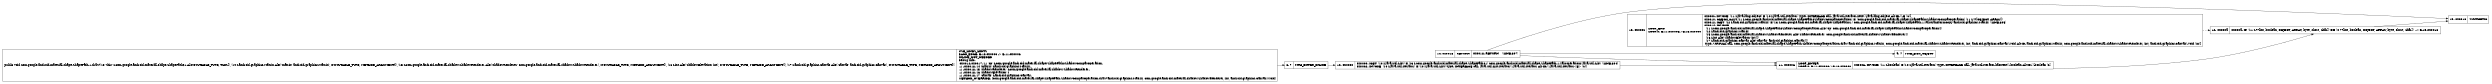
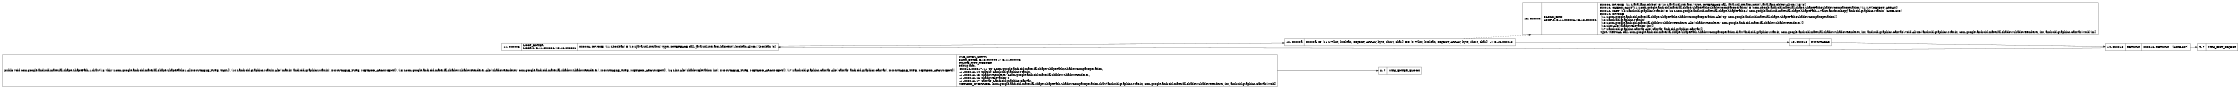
  digraph {
    rankdir=LR
    node [shape=record]
-   n1 [label="{8\:\ ?|MTH_ENTER_INLINE\l}"]
-   n2 [label="{10\:\ 0x0000|0x0000: IGET  (r0 I:java.util.List) = (r3 I:com.google.android.material.shape.ShapePath$1) com.google.android.material.shape.ShapePath.1.val$operations java.util.List  (LINE:304)\l0x0002: INVOKE  (r0 I:java.util.Iterator) = (r0 I:java.util.List) type: INTERFACE call: java.util.List.iterator():java.util.Iterator A[MD:():java.util.Iterator\<E\> (c)]\l}"]
+   n1 [label="{8\:\ ?|MTH_ENTER_BLOCK\l}"]
    n3 [label="{11\:\ 0x0006|LOOP_ENTER\lLOOP:0: B:11:0x0006\-\>B:13:0x000c\l|0x0006: INVOKE  (r1 I:boolean) = (r0 I:java.util.Iterator) type: INTERFACE call: java.util.Iterator.hasNext():boolean A[MD:():boolean (c)]\l}"]
    n4 [label="{12\:\ 0x000a|0x000a: IF  (r1 I:??[int, boolean, OBJECT, ARRAY, byte, short, char]) == (0 ??[int, boolean, OBJECT, ARRAY, byte, short, char])  \-\> B:15:0x0018 \l}"]
-   n5 [label="{13\:\ 0x000c|LOOP_END\lLOOP:0: B:11:0x0006\-\>B:13:0x000c\l|0x000c: INVOKE  (r1 I:java.lang.Object) = (r0 I:java.util.Iterator) type: INTERFACE call: java.util.Iterator.next():java.lang.Object A[MD:():E (c)]\l0x0010: CHECK_CAST (r1 I:com.google.android.material.shape.ShapePath$ShadowCompatOperation) = (com.google.android.material.shape.ShapePath$ShadowCompatOperation) (r1 I:??[OBJECT, ARRAY]) \l0x0012: IGET  (r2 I:android.graphics.Matrix) = (r3 I:com.google.android.material.shape.ShapePath$1) com.google.android.material.shape.ShapePath.1.val$transformCopy android.graphics.Matrix  (LINE:305)\l0x0014: INVOKE  \l  (r1 I:com.google.android.material.shape.ShapePath$ShadowCompatOperation A[D('op' com.google.android.material.shape.ShapePath$ShadowCompatOperation)])\l  (r2 I:android.graphics.Matrix)\l  (r5 I:com.google.android.material.shadow.ShadowRenderer A[D('shadowRenderer' com.google.android.material.shadow.ShadowRenderer)])\l  (r6 I:int A[D('shadowElevation' int)])\l  (r7 I:android.graphics.Canvas A[D('canvas' android.graphics.Canvas)])\l type: VIRTUAL call: com.google.android.material.shape.ShapePath.ShadowCompatOperation.draw(android.graphics.Matrix, com.google.android.material.shadow.ShadowRenderer, int, android.graphics.Canvas):void A[MD:(android.graphics.Matrix, com.google.android.material.shadow.ShadowRenderer, int, android.graphics.Canvas):void (m)]\l}"]
-   n6 [label="{15\:\ 0x0018|SYNTHETIC\l}"]
+   n5 [label="{13\:\ 0x000c|BLOCK_END\lLOOP:0: B:11:0x0006\-\>B:13:0x000c\l|0x000c: INVOKE  (r1 I:java.lang.Object) = (r0 I:java.util.Iterator) type: INTERFACE call: java.util.Iterator.next():java.lang.Object A[MD:():E (c)]\l0x0010: CHECK_CAST (r1 I:com.google.android.material.shape.ShapePath$ShadowCompatOperation) = (com.google.android.material.shape.ShapePath$ShadowCompatOperation) (r1 I:??[OBJECT, ARRAY]) \l0x0012: IGET  (r2 I:android.graphics.Matrix) = (r3 I:com.google.android.material.shape.ShapePath$1) com.google.android.material.shape.ShapePath.1.val$transformCopy android.graphics.Matrix  (LINE:305)\l0x0014: INVOKE  \l  (r1 I:com.google.android.material.shape.ShapePath$ShadowCompatOperation A[D('op' com.google.android.material.shape.ShapePath$ShadowCompatOperation)])\l  (r2 I:android.graphics.Matrix)\l  (r5 I:com.google.android.material.shadow.ShadowRenderer A[D('shadowRenderer' com.google.android.material.shadow.ShadowRenderer)])\l  (r6 I:int A[D('shadowElevation' int)])\l  (r7 I:android.graphics.Canvas A[D('canvas' android.graphics.Canvas)])\l type: VIRTUAL call: com.google.android.material.shape.ShapePath.ShadowCompatOperation.draw(android.graphics.Matrix, com.google.android.material.shadow.ShadowRenderer, int, android.graphics.Canvas):void A[MD:(android.graphics.Matrix, com.google.android.material.shadow.ShadowRenderer, int, android.graphics.Canvas):void (m)]\l}"]
+   n6 [label="{15\:\ 0x0018|IMMUTABLE\l}"]
    n7 [label="{14\:\ 0x0018|RETURN\l|0x0018: RETURN    (LINE:307)\l}"]
    n8 [label="{9\:\ ?|MTH_EXIT_OBJECT\l}"]
    n9 [label="{public void com.google.android.material.shape.ShapePath.1.draw((r3 'this' I:com.google.android.material.shape.ShapePath$1 A[IMMUTABLE_TYPE, THIS]), (r4 I:android.graphics.Matrix A[D('matrix' android.graphics.Matrix), IMMUTABLE_TYPE, METHOD_ARGUMENT]), (r5 I:com.google.android.material.shadow.ShadowRenderer A[D('shadowRenderer' com.google.android.material.shadow.ShadowRenderer), IMMUTABLE_TYPE, METHOD_ARGUMENT]), (r6 I:int A[D('shadowElevation' int), IMMUTABLE_TYPE, METHOD_ARGUMENT]), (r7 I:android.graphics.Canvas A[D('canvas' android.graphics.Canvas), IMMUTABLE_TYPE, METHOD_ARGUMENT]))  | USE_LINES_HINTS\lBACK_EDGE: B:13:0x000c \-\> B:11:0x0006\lINLINE_NOT_NEEDED\lDebug Info:\l  0x0012\-0x0017: r1 'op' Lcom\/google\/android\/material\/shape\/ShapePath$ShadowCompatOperation;\l  \-1 \-0x0018: r4 'matrix' Landroid\/graphics\/Matrix;\l  \-1 \-0x0018: r5 'shadowRenderer' Lcom\/google\/android\/material\/shadow\/ShadowRenderer;\l  \-1 \-0x0018: r6 'shadowElevation' I\l  \-1 \-0x0018: r7 'canvas' Landroid\/graphics\/Canvas;\lMETHOD_OVERRIDE: [com.google.android.material.shape.ShapePath.ShadowCompatOperation.draw(android.graphics.Matrix, com.google.android.material.shadow.ShadowRenderer, int, android.graphics.Canvas):void]\l}"]
-   n1 -> n2
-   n2 -> n3
    n3 -> n4
-   n5 -> n4 [style=dashed]
+   n4 -> n5 [style=dashed]
    n4 -> n6
-   n7 -> n6
+   n6 -> n7
    n7 -> n3
    n7 -> n8
    n9 -> n1
  }
